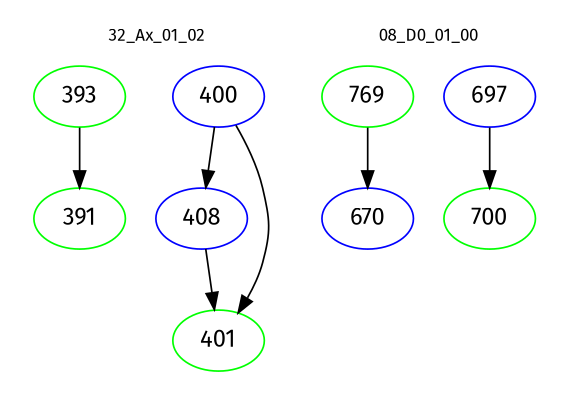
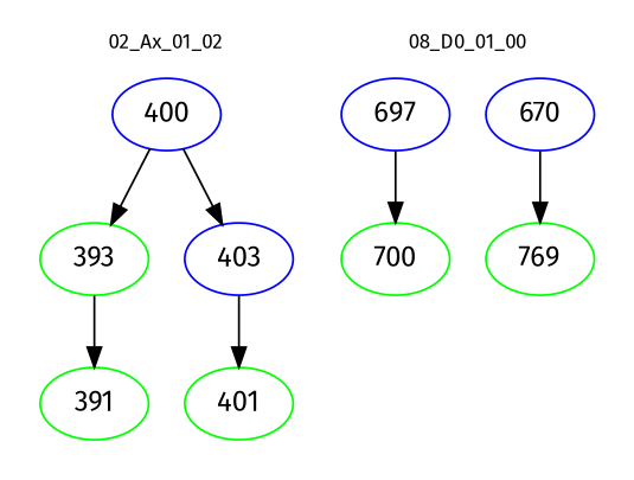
  digraph {
    fontname="Fira Sans"
    node [color=green fontname="Fira Sans"]
    edge [color=black fontname="Fira Sans"]
    n1 [color=blue label=400]
    n2 [label=393]
-   n3 [color=blue label=408]
+   n3 [color=blue label=403]
    n4 [label=391]
    n5 [label=401]
    n6 [color=blue label=670]
    n7 [color=blue label=697]
    n8 [label=769]
    n9 [label=700]
    subgraph cluster_1 {
      color=white
      fontsize=10
-     label="32_Ax_01_02"
+     label="02_Ax_01_02"
      n1
      n2
      n3
      n4
      n5
    }
    subgraph cluster_2 {
      color=white
      fontsize=10
      label="08_D0_01_00"
      n6
      n7
      n8
      n9
    }
-   n1 -> n5
+   n1 -> n2
    n1 -> n3
    n2 -> n4
    n3 -> n5
-   n8 -> n6
+   n6 -> n8
    n7 -> n9
  }
